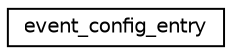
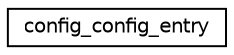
  digraph {
    rankdir=LR
-   n1 [color=black fillcolor=white fontname=Helvetica fontsize=10 height=0.2 label=event_config_entry shape=record style=filled width=0.4]
+   n1 [color=black fillcolor=white fontname=Helvetica fontsize=10 height=0.2 label=config_config_entry shape=record style=filled width=0.4]
  }
